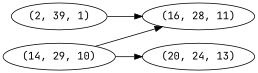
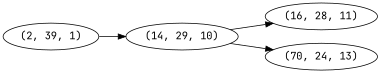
  digraph {
    fontname="JetBrains Mono"
    rankdir=LR
    node [fontname="JetBrains Mono"]
    edge [fontname="JetBrains Mono"]
    "(2, 39, 1)"
    "(14, 29, 10)"
    "(16, 28, 11)"
-   "(20, 24, 13)"
-   "(2, 39, 1)" -> "(16, 28, 11)"
+   "(20, 24, 13)" [label="(70, 24, 13)"]
+   "(2, 39, 1)" -> "(14, 29, 10)"
    "(14, 29, 10)" -> "(16, 28, 11)"
    "(14, 29, 10)" -> "(20, 24, 13)"
  }
